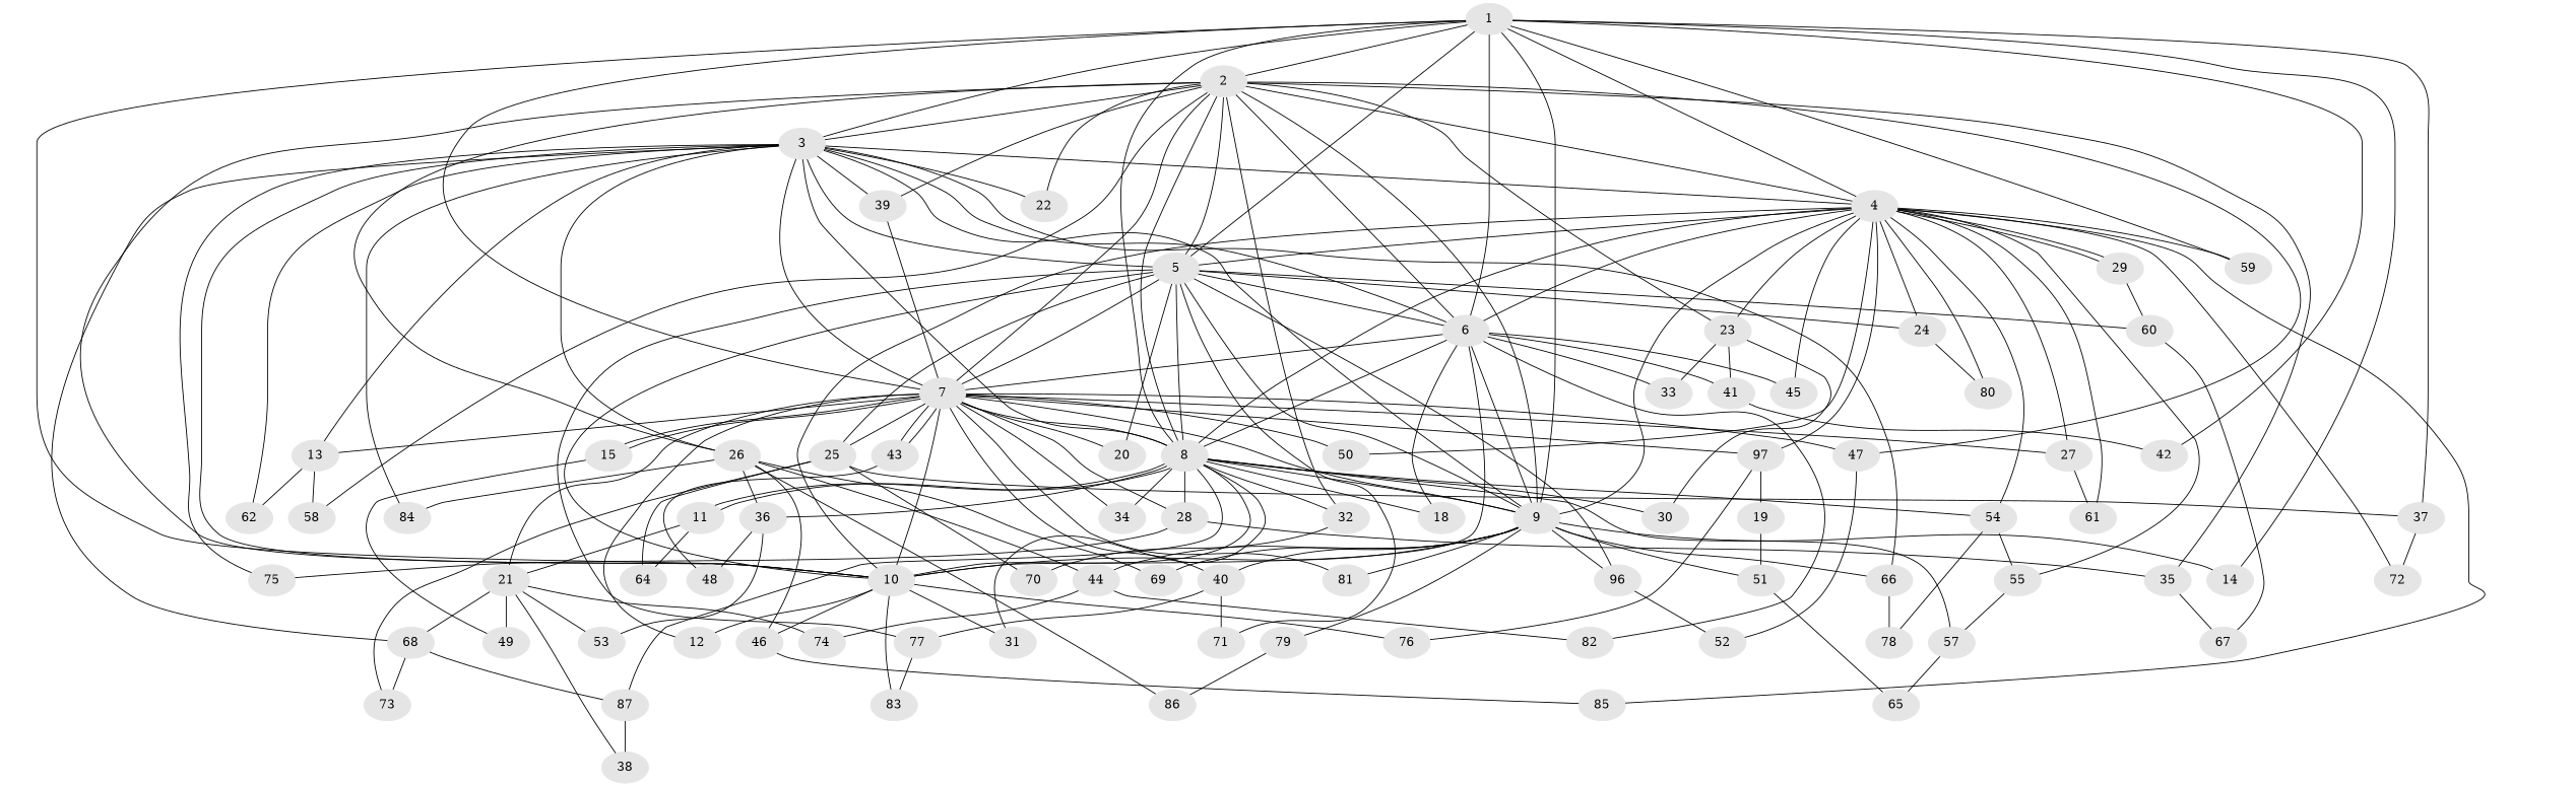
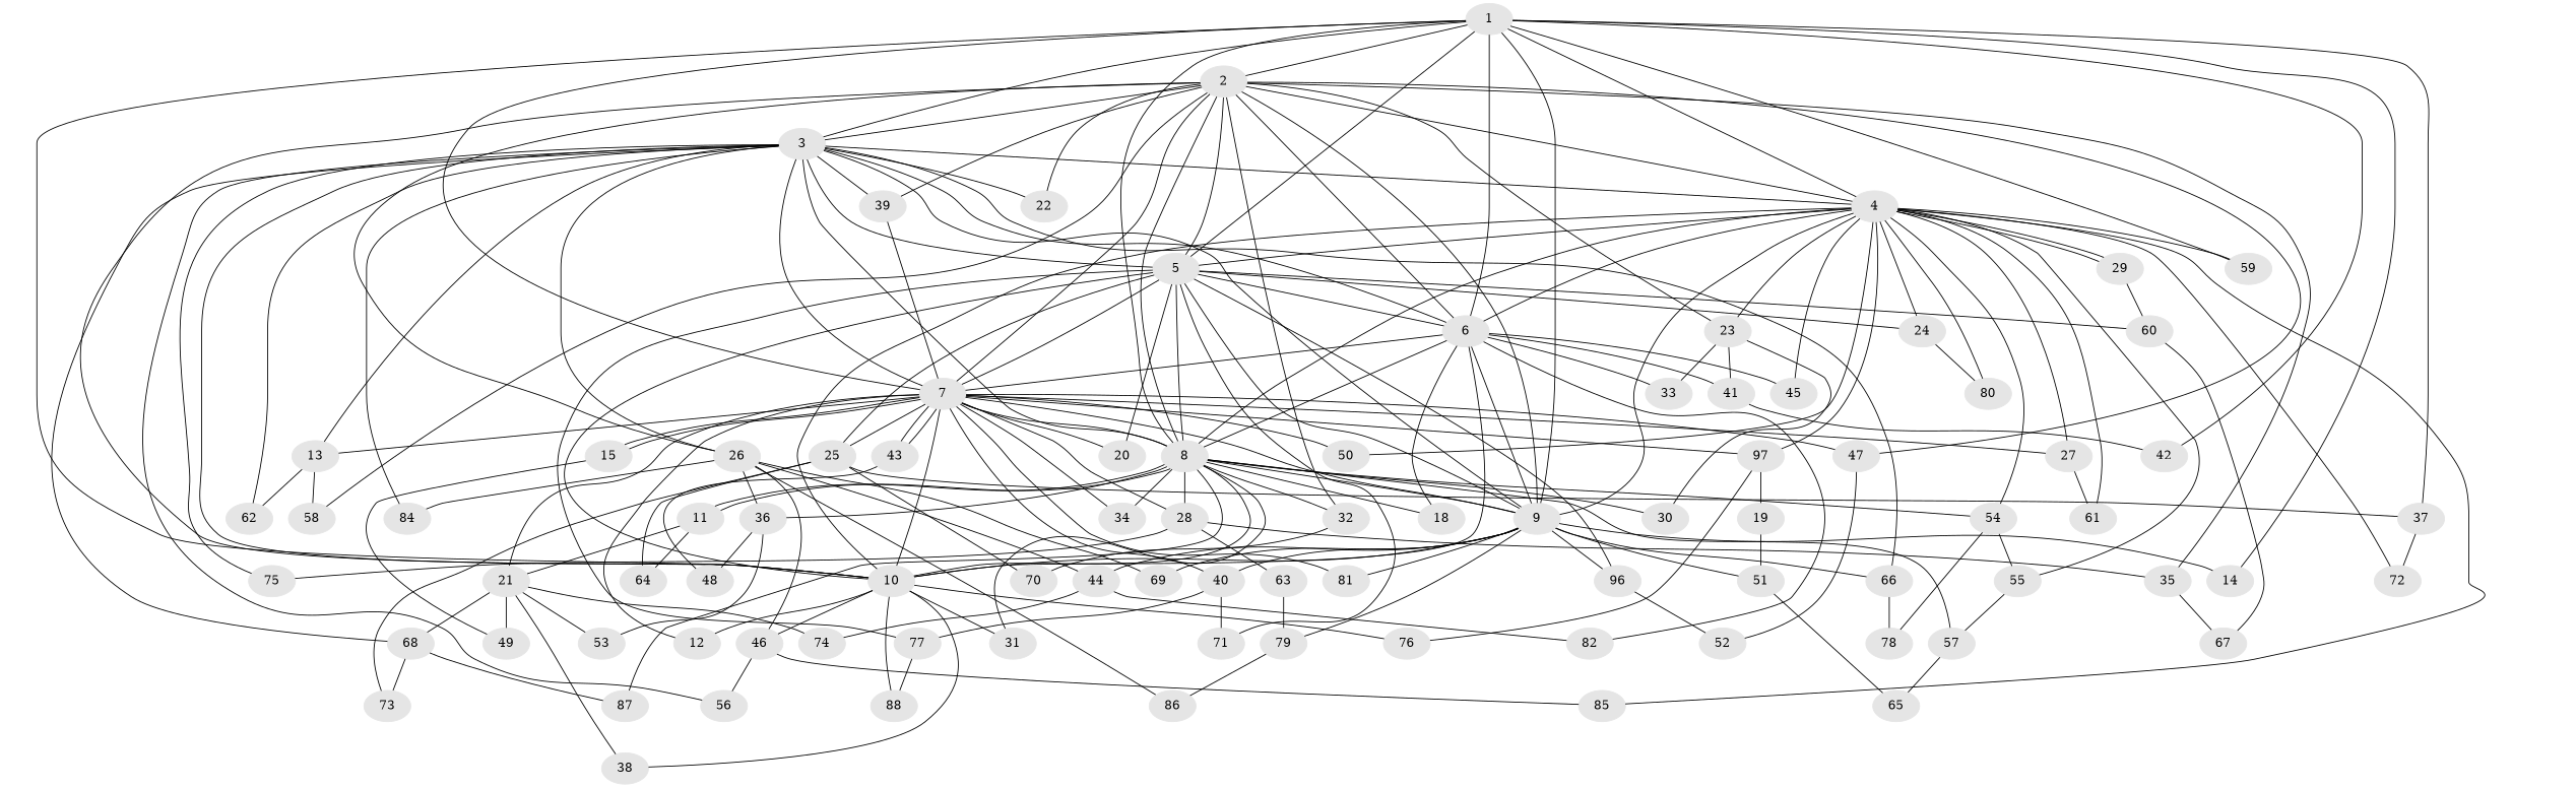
  graph {
    node [color=gray90 style=filled]
    1
    2
    3
    4
    5
    6
    7
    8
    9
    10
    14
    37
    42
    59
    22
    23
    26
    32
    35
    39
    47
    58
    13
+   56
    62
    66
    68
    75
    84
    n30 [label=97]
    24
    27
    29
    45
    50
    54
    55
    61
    72
    80
    85
    n42 [label=96]
    20
    25
    60
    71
    77
    18
    33
    41
    82
    12
    15
    21
    28
    34
    40
    43
    81
    11
    30
    31
    36
    57
    87
    44
    51
    69
    79
    38
    46
    76
-   83
+   83 [label=88]
+   63
    86
    70
    67
    52
    78
    73
    19
    64
    49
    53
    74
    48
    65
    1 -- 2
    1 -- 3
    1 -- 4
    1 -- 5
    1 -- 6
    1 -- 7
    1 -- 8
    1 -- 9
    1 -- 10
    1 -- 14
    1 -- 37
    1 -- 42
    1 -- 59
    2 -- 3
    2 -- 4
    2 -- 5
    2 -- 6
    2 -- 7
    2 -- 8
    2 -- 9
    2 -- 10
    2 -- 22
    2 -- 23
    2 -- 26
    2 -- 32
    2 -- 35
    2 -- 39
    2 -- 47
    2 -- 58
    3 -- 4
    3 -- 5
    3 -- 6
    3 -- 7
    3 -- 8
    3 -- 9
    3 -- 10
    3 -- 22
    3 -- 26
    3 -- 39
    3 -- 13
+   3 -- 56
    3 -- 62
    3 -- 66
    3 -- 68
    3 -- 75
    3 -- 84
    4 -- 5
    4 -- 6
    4 -- 8
    4 -- 9
    4 -- 10
    4 -- 59
    4 -- 23
    4 -- n30
    4 -- 24
    4 -- 27
    4 -- 29
    4 -- 29
    4 -- 45
    4 -- 50
    4 -- 54
    4 -- 55
    4 -- 61
    4 -- 72
    4 -- 80
    4 -- 85
    5 -- 6
    5 -- 7
    5 -- 8
    5 -- 9
    5 -- 10
    5 -- 24
    5 -- n42
    5 -- 20
    5 -- 25
    5 -- 60
    5 -- 71
    5 -- 77
    6 -- 7
    6 -- 8
    6 -- 9
    6 -- 10
    6 -- 45
    6 -- 18
    6 -- 33
    6 -- 41
    6 -- 82
    7 -- 8
    7 -- 9
    7 -- 10
    7 -- 47
    7 -- 13
    7 -- n30
    7 -- 27
    7 -- 50
    7 -- 20
    7 -- 25
    7 -- 12
    7 -- 15
    7 -- 15
    7 -- 21
    7 -- 28
    7 -- 34
    7 -- 40
    7 -- 43
    7 -- 43
    7 -- 81
    8 -- 9
    8 -- 10
    8 -- 32
    8 -- 54
    8 -- 18
    8 -- 28
    8 -- 34
    8 -- 11
    8 -- 11
    8 -- 30
    8 -- 31
    8 -- 36
    8 -- 57
    8 -- 87
    9 -- 10
    9 -- 14
    9 -- 66
    9 -- n42
    9 -- 40
    9 -- 81
    9 -- 44
    9 -- 51
    9 -- 69
    9 -- 79
    10 -- 12
    10 -- 31
-   87 -- 38
+   10 -- 38
    10 -- 46
    10 -- 76
    10 -- 83
    37 -- 72
    23 -- 33
    23 -- 41
    23 -- 30
    26 -- 84
    26 -- 36
    26 -- 44
    26 -- 69
    26 -- 46
    26 -- 86
    32 -- 70
    35 -- 67
    39 -- 7
    47 -- 52
    13 -- 58
    13 -- 62
    66 -- 78
    68 -- 87
    68 -- 73
    n30 -- 76
    n30 -- 19
    24 -- 80
    27 -- 61
    29 -- 60
    54 -- 55
    54 -- 78
    55 -- 57
    n42 -- 52
    25 -- 37
    25 -- 70
    25 -- 73
    25 -- 64
    60 -- 67
    77 -- 83
    41 -- 42
    15 -- 49
    21 -- 68
    21 -- 38
    21 -- 49
    21 -- 53
    21 -- 74
    28 -- 35
    28 -- 75
+   28 -- 63
    40 -- 71
    40 -- 77
    43 -- 48
    11 -- 21
    11 -- 64
    36 -- 53
    36 -- 48
    57 -- 65
    44 -- 82
    44 -- 74
    51 -- 65
    79 -- 86
+   46 -- 56
    46 -- 85
+   63 -- 79
    19 -- 51
  }
